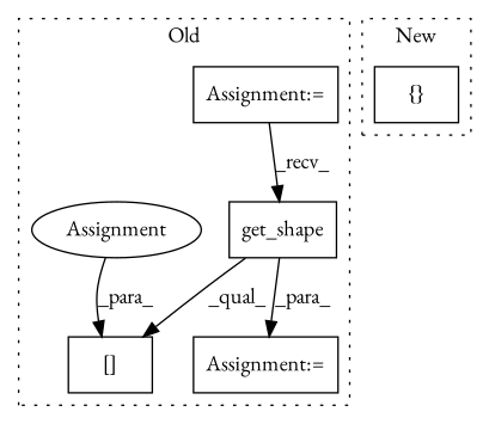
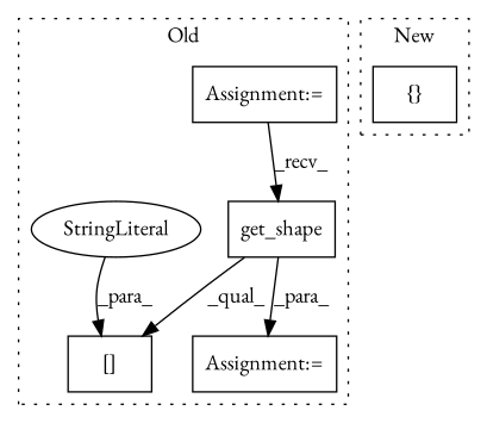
  digraph {
    fontname="EB Garamond"
    node [a=7 l=1 shape=box fontname="EB Garamond"]
    edge [fontname="EB Garamond"]
    n1 [a=32 l=11 label=get_shape s=3398]
    n2 [label="Assignment:=" s=3766]
    n3 [a=2 l="29,1" label="[]" s="3391,3439"]
    n4 [label="Assignment:=" s=3266]
-   n5 [a=45 l=19 label=Assignment s=3420 shape=ellipse]
+   n5 [a=45 l=19 label=StringLiteral s=3420 shape=ellipse]
    n6 [a=4 l="1,1" label="{}" s="3657,3700"]
    subgraph cluster_1 {
      label=Old
      style=dotted
      n1
      n2
      n3
      n4
      n5
    }
    subgraph cluster_2 {
      label=New
      style=dotted
      n6
    }
    n1 -> n2 [label=_para_]
    n1 -> n3 [label=_qual_]
    n4 -> n1 [label=_recv_]
    n5 -> n3 [label=_para_]
  }
